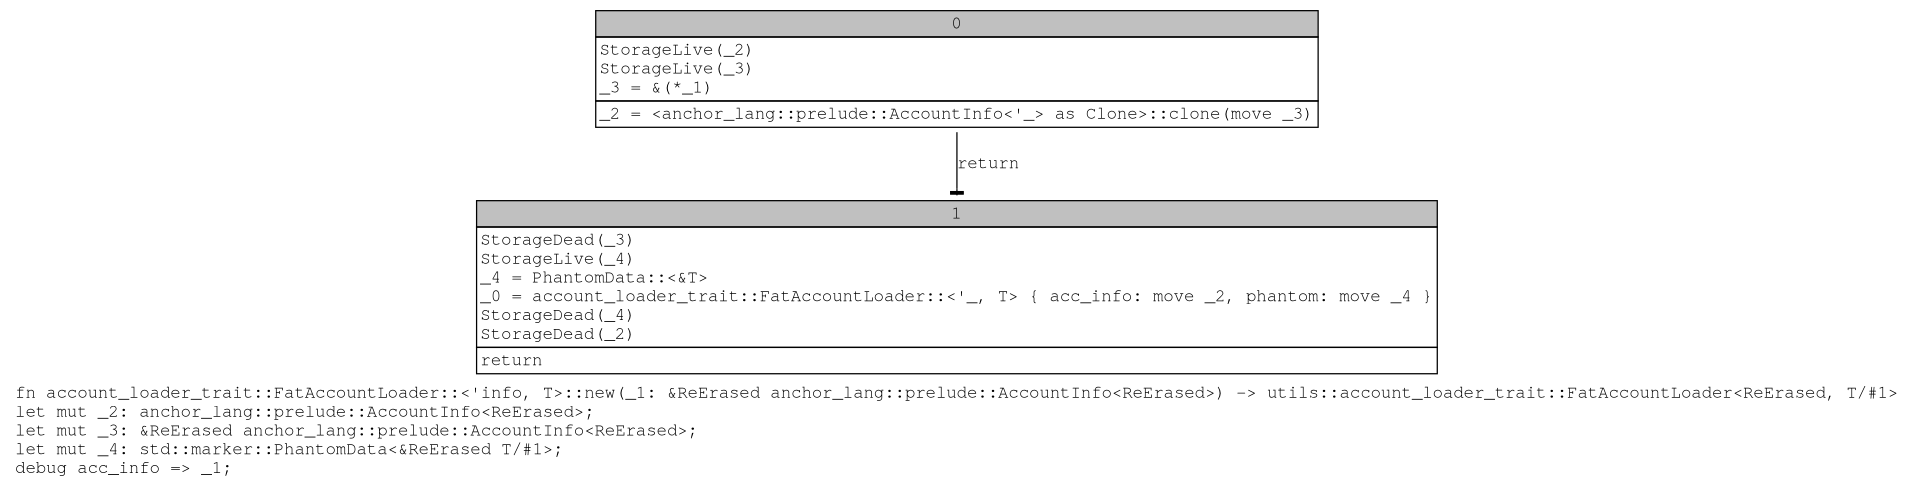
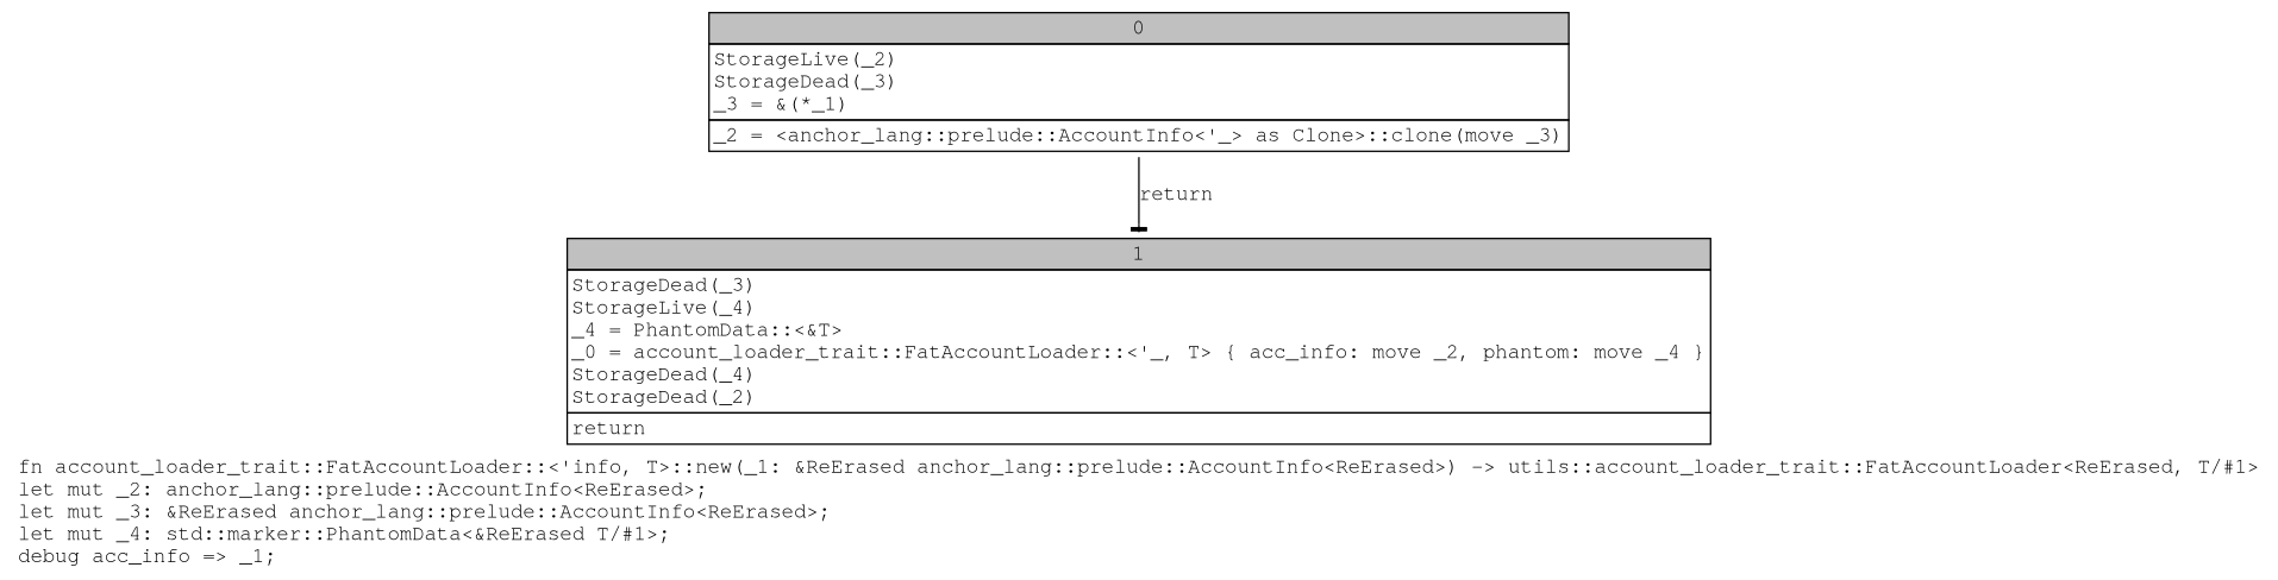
  digraph {
    fontname="Courier, monospace"
    label=<fn account_loader_trait::FatAccountLoader::&lt;'info, T&gt;::new(_1: &amp;ReErased anchor_lang::prelude::AccountInfo&lt;ReErased&gt;) -&gt; utils::account_loader_trait::FatAccountLoader&lt;ReErased, T/#1&gt;<br align="left"/>let mut _2: anchor_lang::prelude::AccountInfo&lt;ReErased&gt;;<br align="left"/>let mut _3: &amp;ReErased anchor_lang::prelude::AccountInfo&lt;ReErased&gt;;<br align="left"/>let mut _4: std::marker::PhantomData&lt;&amp;ReErased T/#1&gt;;<br align="left"/>debug acc_info =&gt; _1;<br align="left"/>>
    node [fontname="Courier, monospace" shape=none]
-   n1 [label=<<table border="0" cellborder="1" cellspacing="0"><tr><td bgcolor="gray" align="center" colspan="1">0</td></tr><tr><td align="left" balign="left">StorageLive(_2)<br/>StorageLive(_3)<br/>_3 = &amp;(*_1)<br/></td></tr><tr><td align="left">_2 = &lt;anchor_lang::prelude::AccountInfo&lt;'_&gt; as Clone&gt;::clone(move _3)</td></tr></table>>]
+   n1 [label=<<table border="0" cellborder="1" cellspacing="0"><tr><td bgcolor="gray" align="center" colspan="1">0</td></tr><tr><td align="left" balign="left">StorageLive(_2)<br/>StorageDead(_3)<br/>_3 = &amp;(*_1)<br/></td></tr><tr><td align="left">_2 = &lt;anchor_lang::prelude::AccountInfo&lt;'_&gt; as Clone&gt;::clone(move _3)</td></tr></table>>]
    n2 [label=<<table border="0" cellborder="1" cellspacing="0"><tr><td bgcolor="gray" align="center" colspan="1">1</td></tr><tr><td align="left" balign="left">StorageDead(_3)<br/>StorageLive(_4)<br/>_4 = PhantomData::&lt;&amp;T&gt;<br/>_0 = account_loader_trait::FatAccountLoader::&lt;'_, T&gt; { acc_info: move _2, phantom: move _4 }<br/>StorageDead(_4)<br/>StorageDead(_2)<br/></td></tr><tr><td align="left">return</td></tr></table>>]
    n1 -> n2 [fontname="Courier, monospace" label=return color=black arrowhead=tee]
  }
